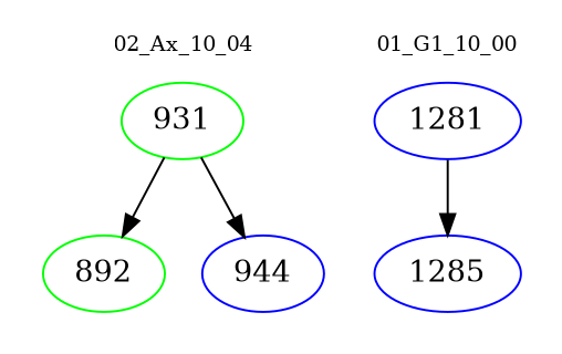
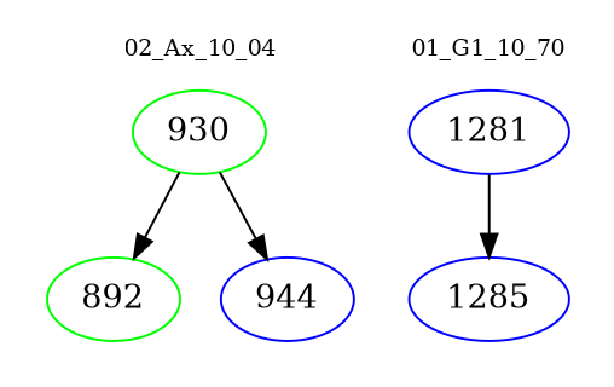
  digraph {
    node [color=blue]
    edge [color=black]
-   n1 [color=green label=931]
+   n1 [color=green label=930]
    n2 [color=green label=892]
    n3 [label=944]
    n4 [label=1281]
    n5 [label=1285]
    subgraph cluster_1 {
      color=white
      fontsize=10
      label="02_Ax_10_04"
      n1
      n2
      n3
    }
    subgraph cluster_2 {
      color=white
      fontsize=10
-     label="01_G1_10_00"
+     label="01_G1_10_70"
      n4
      n5
    }
    n1 -> n2
    n1 -> n3
    n4 -> n5
  }
